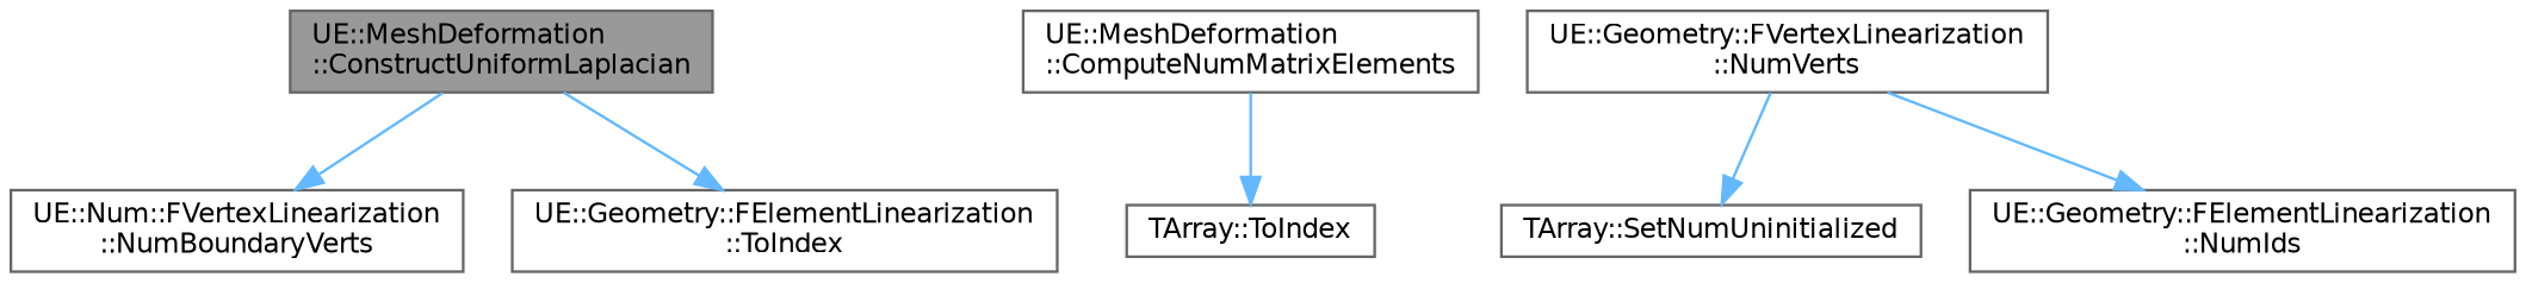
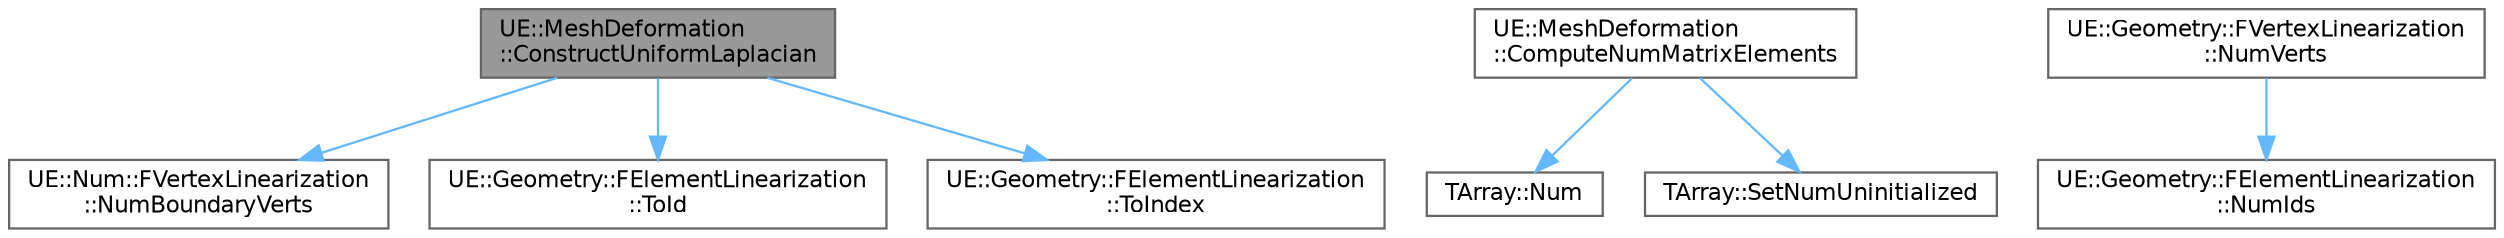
  digraph {
    rankdir=TB
    node [color=grey40 fillcolor=white fontname=Helvetica fontsize=10 shape=box style=filled]
    edge [color=steelblue1 fontname=Helvetica fontsize=10 labelfontname=Helvetica labelfontsize=10 style=solid]
    n1 [color=gray40 fillcolor=grey60 fontcolor=black height=0.2 label="UE::MeshDeformation\l::ConstructUniformLaplacian" width=0.4]
    n2 [height=0.2 label="UE::Num::FVertexLinearization\l::NumBoundaryVerts" width=0.4]
+   n3 [height=0.2 label="UE::Geometry::FElementLinearization\l::ToId" width=0.4]
    n4 [height=0.2 label="UE::Geometry::FElementLinearization\l::ToIndex" width=0.4]
    n5 [height=0.2 label="UE::MeshDeformation\l::ComputeNumMatrixElements" width=0.4]
-   n6 [height=0.2 label="TArray::ToIndex" width=0.4]
+   n6 [height=0.2 label="TArray::Num" width=0.4]
    n7 [height=0.2 label="TArray::SetNumUninitialized" width=0.4]
    n8 [height=0.2 label="UE::Geometry::FVertexLinearization\l::NumVerts" width=0.4]
    n9 [height=0.2 label="UE::Geometry::FElementLinearization\l::NumIds" width=0.4]
    n1 -> n2
+   n1 -> n3
    n1 -> n4
    n5 -> n6
-   n8 -> n7
+   n5 -> n7
    n8 -> n9
  }
